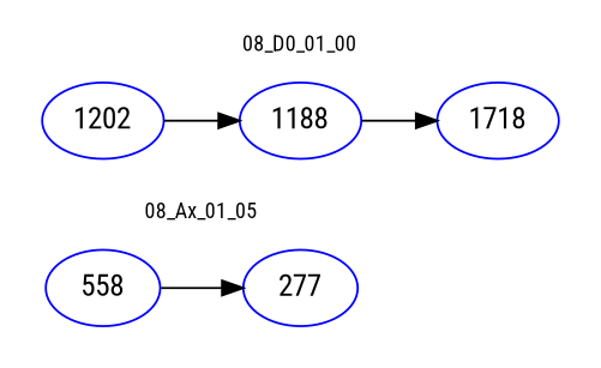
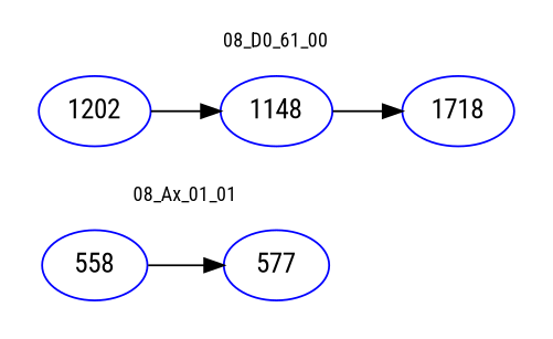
  digraph {
    fontname="Roboto Condensed"
    rankdir=LR
    node [color=blue fontname="Roboto Condensed"]
    edge [color=black fontname="Roboto Condensed"]
    n1 [label=558]
-   n2 [label=277]
+   n2 [label=577]
    n3 [label=1202]
-   n4 [label=1188]
+   n4 [label=1148]
    n5 [label=1718]
    subgraph cluster_1 {
      color=white
      fontsize=10
-     label="08_Ax_01_05"
+     label="08_Ax_01_01"
      n1
      n2
    }
    subgraph cluster_2 {
      color=white
      fontsize=10
-     label="08_D0_01_00"
+     label="08_D0_61_00"
      n3
      n4
      n5
    }
    n1 -> n2
    n3 -> n4
    n4 -> n5
  }
